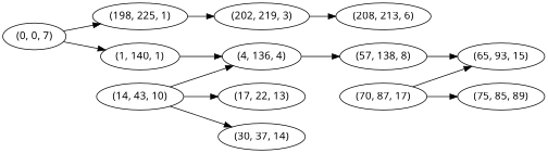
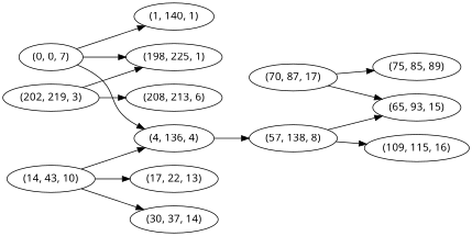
  digraph {
    fontname="Noto Sans"
    rankdir=LR
    node [fontname="Noto Sans"]
    edge [fontname="Noto Sans"]
    n1 [label="(0, 0, 7)"]
    "(1, 140, 1)"
    "(198, 225, 1)"
    "(4, 136, 4)"
    "(202, 219, 3)"
    n6 [label="(57, 138, 8)"]
    "(14, 43, 10)"
    "(17, 22, 13)"
    "(30, 37, 14)"
    "(65, 93, 15)"
+   "(109, 115, 16)"
    "(70, 87, 17)"
    n13 [label="(75, 85, 89)"]
    "(208, 213, 6)"
    n1 -> "(1, 140, 1)"
    n1 -> "(198, 225, 1)"
-   "(1, 140, 1)" -> "(4, 136, 4)"
-   "(198, 225, 1)" -> "(202, 219, 3)"
+   n1 -> "(4, 136, 4)"
+   "(202, 219, 3)" -> "(198, 225, 1)"
    "(4, 136, 4)" -> n6
    "(202, 219, 3)" -> "(208, 213, 6)"
    n6 -> "(65, 93, 15)"
+   n6 -> "(109, 115, 16)"
    "(14, 43, 10)" -> "(4, 136, 4)"
    "(14, 43, 10)" -> "(17, 22, 13)"
    "(14, 43, 10)" -> "(30, 37, 14)"
    "(70, 87, 17)" -> "(65, 93, 15)"
    "(70, 87, 17)" -> n13
  }
